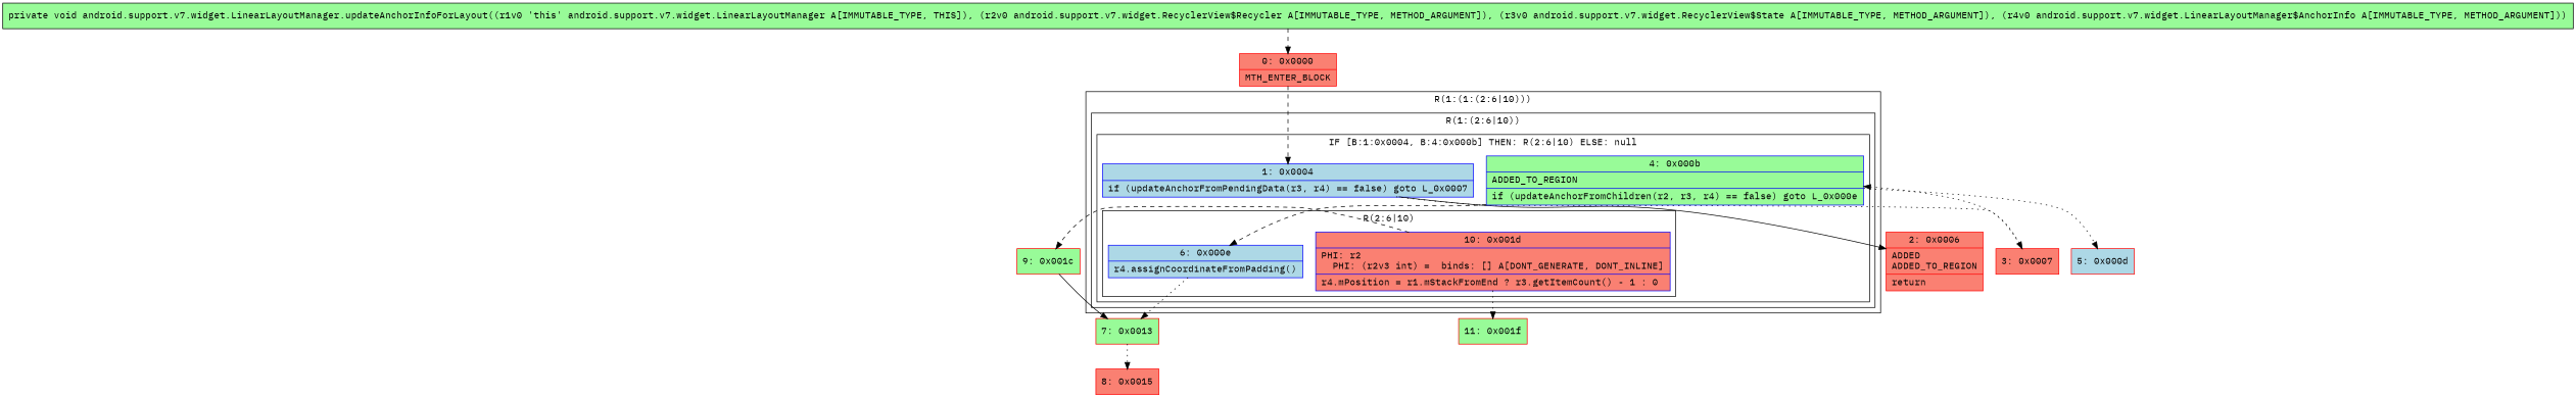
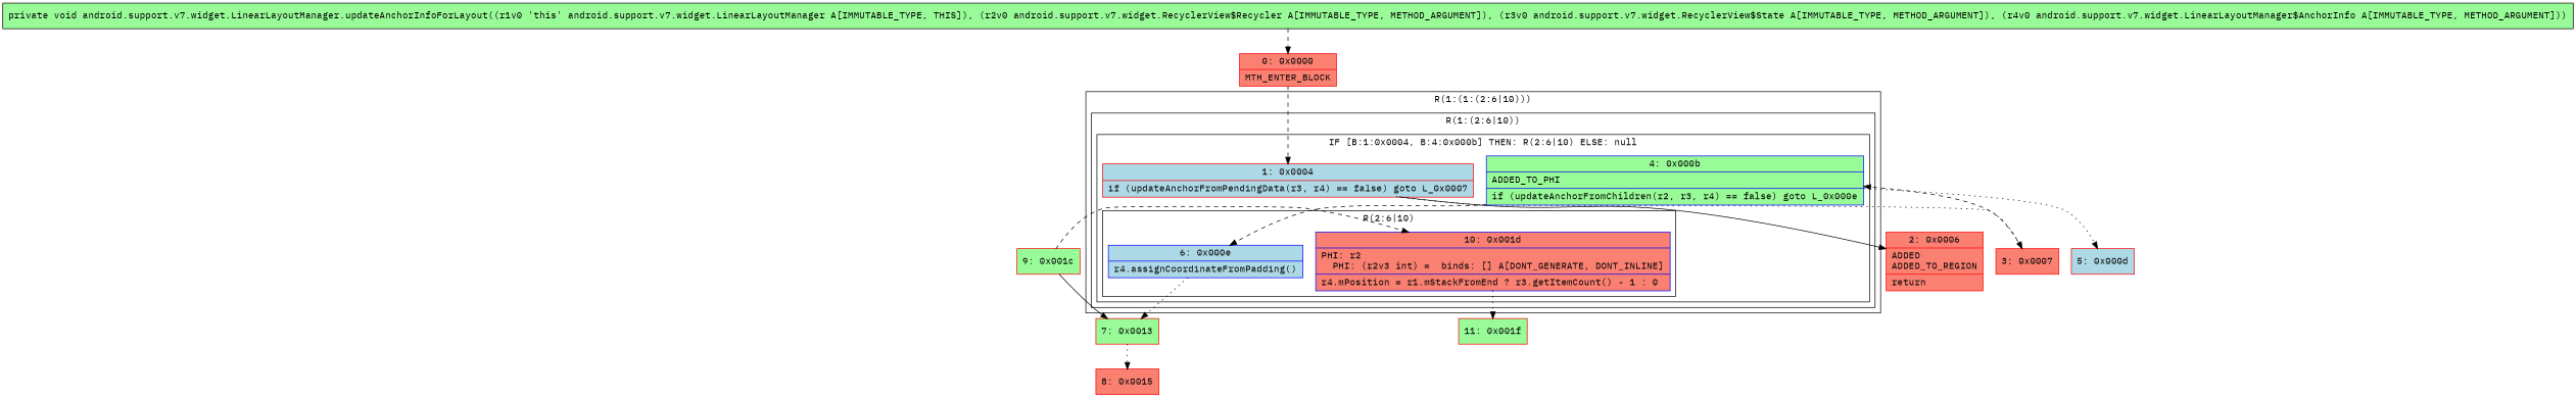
  digraph {
    fontname="IBM Plex Mono"
    node [color=red fillcolor=salmon fontname="IBM Plex Mono" shape=record style=filled]
    edge [fontname="IBM Plex Mono" style=dotted]
    n1 [color=blue fillcolor=lightblue label="{6\:\ 0x000e|r4.assignCoordinateFromPadding()\l}"]
    n2 [color=blue label="{10\:\ 0x001d|PHI: r2 \l  PHI: (r2v3 int) =  binds: [] A[DONT_GENERATE, DONT_INLINE]\l|r4.mPosition = r1.mStackFromEnd ? r3.getItemCount() \- 1 : 0\l}"]
-   n3 [color=blue fillcolor=lightblue label="{1\:\ 0x0004|if (updateAnchorFromPendingData(r3, r4) == false) goto L_0x0007\l}"]
-   n4 [color=blue fillcolor=palegreen label="{4\:\ 0x000b|ADDED_TO_REGION\l|if (updateAnchorFromChildren(r2, r3, r4) == false) goto L_0x000e\l}"]
+   n3 [fillcolor=lightblue label="{1\:\ 0x0004|if (updateAnchorFromPendingData(r3, r4) == false) goto L_0x0007\l}"]
+   n4 [color=blue fillcolor=palegreen label="{4\:\ 0x000b|ADDED_TO_PHI\l|if (updateAnchorFromChildren(r2, r3, r4) == false) goto L_0x000e\l}"]
    n5 [fillcolor=palegreen label="{7\:\ 0x0013}"]
    n6 [fillcolor=palegreen label="{11\:\ 0x001f}"]
    n7 [label="{2\:\ 0x0006|ADDED\lADDED_TO_REGION\l|return\l}"]
    n8 [label="{3\:\ 0x0007}"]
    n9 [fillcolor=lightblue label="{5\:\ 0x000d}"]
    n10 [label="{8\:\ 0x0015}"]
    n11 [label="{0\:\ 0x0000|MTH_ENTER_BLOCK\l}"]
    n12 [fillcolor=palegreen label="{9\:\ 0x001c}"]
    n13 [fillcolor=palegreen label="{private void android.support.v7.widget.LinearLayoutManager.updateAnchorInfoForLayout((r1v0 'this' android.support.v7.widget.LinearLayoutManager A[IMMUTABLE_TYPE, THIS]), (r2v0 android.support.v7.widget.RecyclerView$Recycler A[IMMUTABLE_TYPE, METHOD_ARGUMENT]), (r3v0 android.support.v7.widget.RecyclerView$State A[IMMUTABLE_TYPE, METHOD_ARGUMENT]), (r4v0 android.support.v7.widget.LinearLayoutManager$AnchorInfo A[IMMUTABLE_TYPE, METHOD_ARGUMENT])) }" color=""]
    subgraph cluster_1 {
      label="R(1:(1:(2:6|10)))"
      subgraph cluster_2 {
        label="R(1:(2:6|10))"
        subgraph cluster_3 {
          label="IF [B:1:0x0004, B:4:0x000b] THEN: R(2:6|10) ELSE: null"
          n3
          n4
          subgraph cluster_4 {
            label="R(2:6|10)"
            n1
            n2
          }
        }
      }
    }
    n1 -> n5
    n2 -> n6
    n3 -> n7 [style=solid]
    n3 -> n8
    n4 -> n1 [style=dashed]
    n4 -> n9
    n5 -> n10
-   n8 -> n4
+   n8 -> n4 [style=dashed]
    n11 -> n3 [style=dashed]
-   n2 -> n12 [style=dashed]
+   n12 -> n2 [style=dashed]
    n12 -> n5 [style=solid]
    n13 -> n11 [style=dashed]
  }
